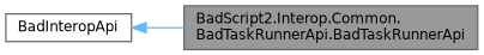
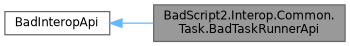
  digraph {
    rankdir=LR
    node [color=gray40 fontname=Helvetica fontsize=10 shape=box style=filled]
-   n1 [fillcolor=grey60 fontcolor=black height=0.2 label="BadScript2.Interop.Common.\lBadTaskRunnerApi.BadTaskRunnerApi" width=0.4]
+   n1 [fillcolor=grey60 fontcolor=black height=0.2 label="BadScript2.Interop.Common.\lTask.BadTaskRunnerApi" width=0.4]
    n2 [fillcolor=white height=0.2 label=BadInteropApi width=0.4]
    n2 -> n1 [color=steelblue1 dir=back fontname=Helvetica fontsize=10 labelfontname=Helvetica labelfontsize=10 style=solid]
  }
